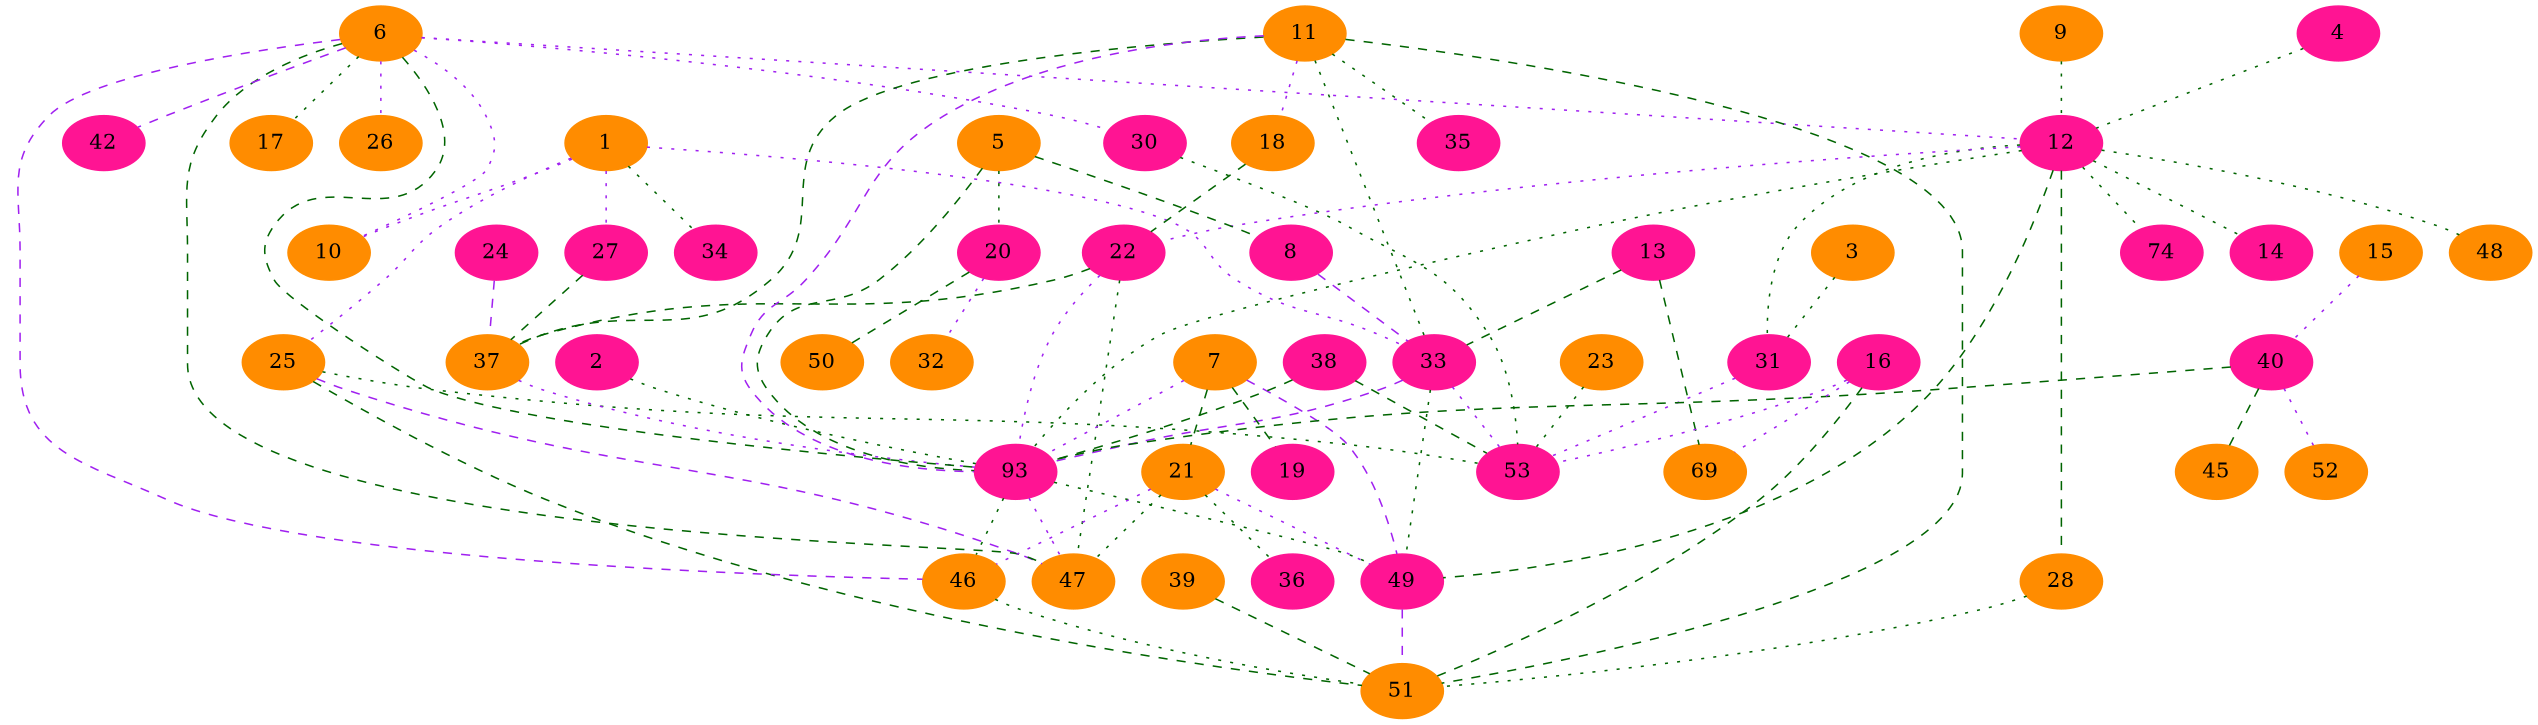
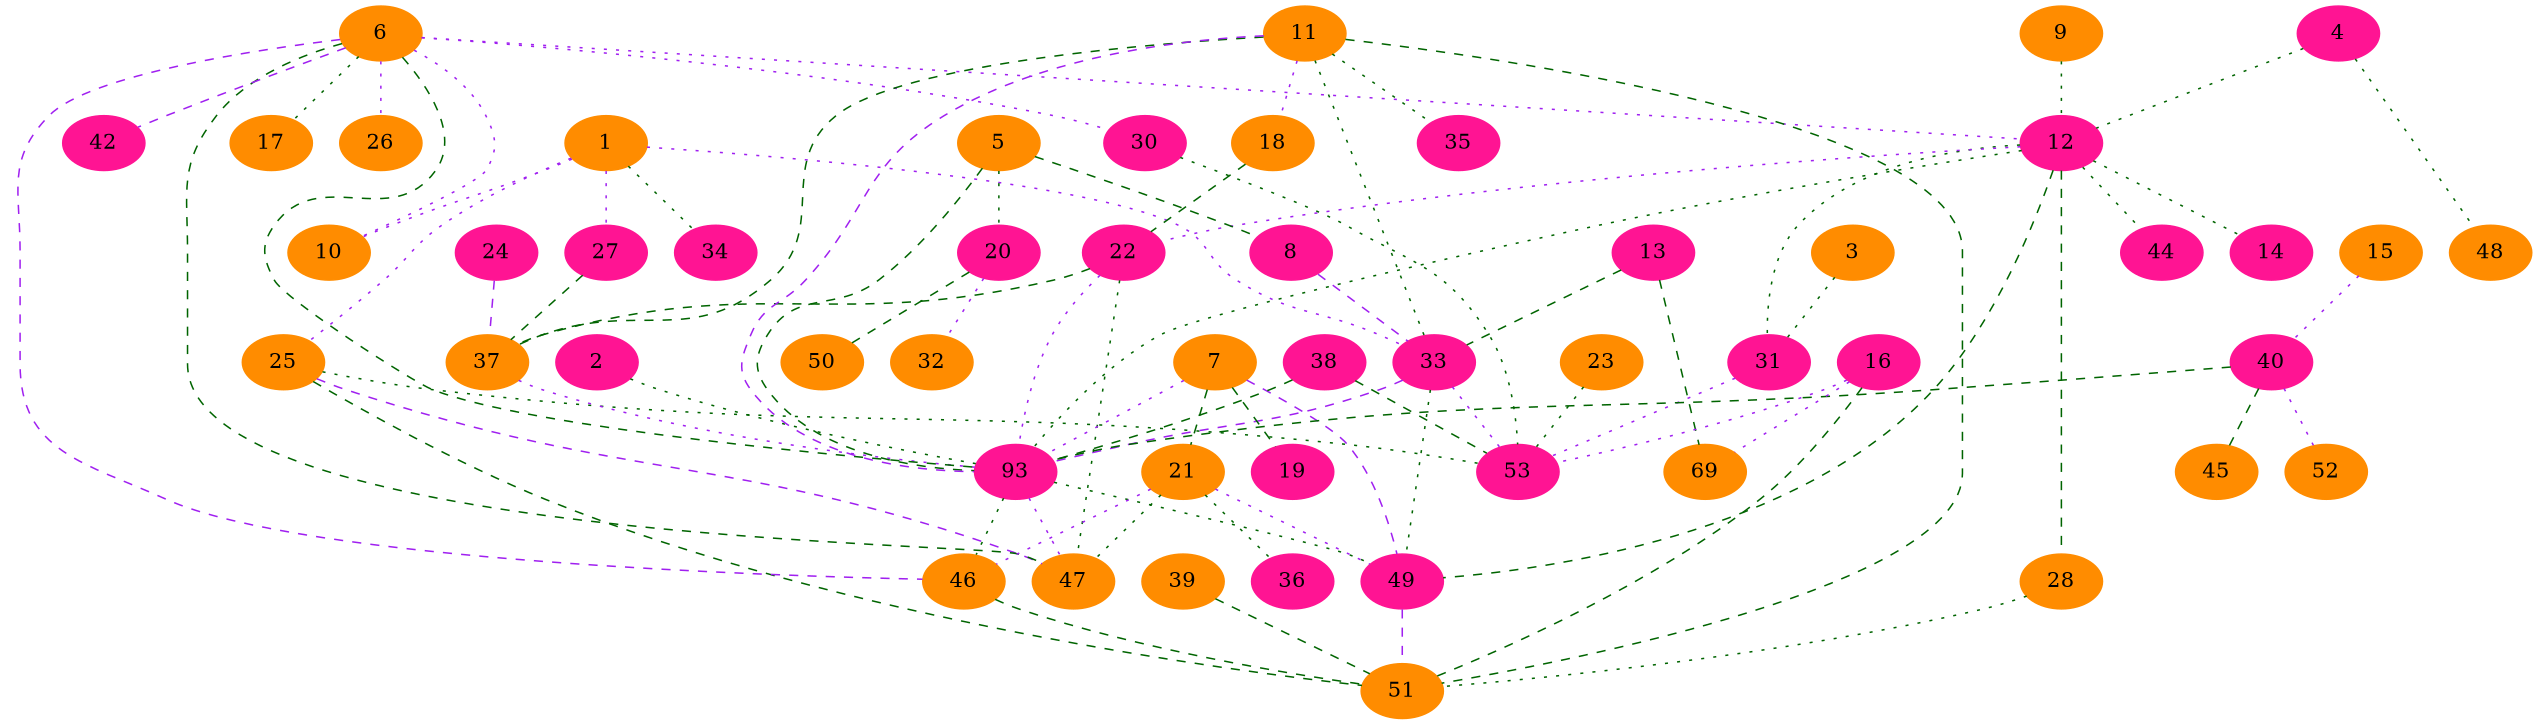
  graph {
    node [color=darkorange style=filled]
    edge [color=darkgreen style=dotted weight=1.0]
    1
    10
    25
    27 [color=deeppink]
    33 [color=deeppink]
    34 [color=deeppink]
    47
    51
    53 [color=deeppink]
    37
    n11 [color=deeppink label=93]
    49 [color=deeppink]
    2 [color=deeppink]
    46
    31 [color=deeppink]
    3
    4 [color=deeppink]
    12 [color=deeppink]
    14 [color=deeppink]
    22 [color=deeppink]
    28
-   44 [color=deeppink label=74]
+   44 [color=deeppink]
    48
    5
    8 [color=deeppink]
    20 [color=deeppink]
    32
    50
    6
    17
    26
    30 [color=deeppink]
    42 [color=deeppink]
    7
    19 [color=deeppink]
    21
    36 [color=deeppink]
    9
    11
    18
    35 [color=deeppink]
    13 [color=deeppink]
    n43 [label=69]
    40 [color=deeppink]
    15
    45
    52
    16 [color=deeppink]
    23
    24 [color=deeppink]
    38 [color=deeppink]
    39
    1 -- 10 [color=purple]
    1 -- 25 [color=purple]
    1 -- 27 [color=purple]
    1 -- 33 [color=purple]
    1 -- 34
    25 -- 47 [color=purple style=dashed]
    25 -- 51 [style=dashed]
    25 -- 53 [weight=2.0]
    27 -- 37 [style=dashed]
    33 -- 53 [color=purple]
    33 -- n11 [color=purple style=dashed]
    33 -- 49
    37 -- n11 [color=purple]
    n11 -- 47 [color=purple]
    n11 -- 49
    n11 -- 46
    49 -- 51 [color=purple style=dashed]
    2 -- n11
-   46 -- 51
+   46 -- 51 [style=dashed]
    31 -- 53 [color=purple]
    3 -- 31
    4 -- 12
    12 -- n11
    12 -- 49 [style=dashed]
    12 -- 31
    12 -- 14
    12 -- 22 [color=purple]
    12 -- 28 [style=dashed]
    12 -- 44
-   12 -- 48
+   4 -- 48
    22 -- 47
    22 -- 37 [style=dashed]
    22 -- n11 [color=purple]
    28 -- 51
    5 -- n11 [style=dashed]
    5 -- 8 [style=dashed]
    5 -- 20
    8 -- 33 [color=purple style=dashed]
    20 -- 32 [color=purple]
    20 -- 50 [style=dashed]
    6 -- 10 [color=purple]
    6 -- 47 [style=dashed]
    6 -- n11 [style=dashed]
    6 -- 46 [color=purple style=dashed]
    6 -- 12 [color=purple]
    6 -- 17
    6 -- 26 [color=purple]
    6 -- 30 [color=purple]
    6 -- 42 [color=purple style=dashed]
    30 -- 53
    7 -- n11 [color=purple]
    7 -- 49 [color=purple style=dashed]
    7 -- 19 [style=dashed]
    7 -- 21 [style=dashed]
    21 -- 47
    21 -- 49 [color=purple]
    21 -- 46 [color=purple]
    21 -- 36
    9 -- 12
    11 -- 33
    11 -- 51 [style=dashed]
    11 -- 37 [style=dashed]
    11 -- n11 [color=purple style=dashed]
    11 -- 18 [color=purple]
    11 -- 35
    18 -- 22 [style=dashed]
    13 -- 33 [style=dashed]
    13 -- n43 [style=dashed]
    40 -- n11 [style=dashed]
    40 -- 45 [style=dashed]
    40 -- 52 [color=purple]
    15 -- 40 [color=purple]
    16 -- 51 [style=dashed]
    16 -- 53 [color=purple]
    16 -- n43 [color=purple]
    23 -- 53
    24 -- 37 [color=purple style=dashed]
    38 -- 53 [style=dashed]
    38 -- n11 [style=dashed]
    39 -- 51 [style=dashed]
  }
